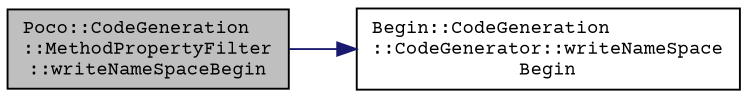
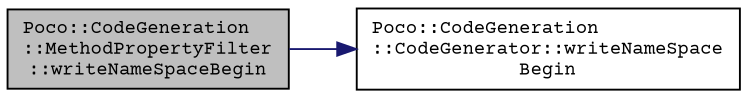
  digraph {
    rankdir=LR
    fontname="Courier Prime"
    node [color=black fontname="Courier Prime" fontsize=10 shape=record style=filled]
    n1 [fillcolor=grey75 fontcolor=black height=0.2 label="Poco::CodeGeneration\l::MethodPropertyFilter\l::writeNameSpaceBegin" width=0.4]
-   n2 [fillcolor=white height=0.2 label="Begin::CodeGeneration\l::CodeGenerator::writeNameSpace\lBegin" width=0.4]
+   n2 [fillcolor=white height=0.2 label="Poco::CodeGeneration\l::CodeGenerator::writeNameSpace\lBegin" width=0.4]
    n1 -> n2 [color=midnightblue fontname="Courier Prime" fontsize=10 labelfontname=Helvetica labelfontsize=10 style=solid]
  }
